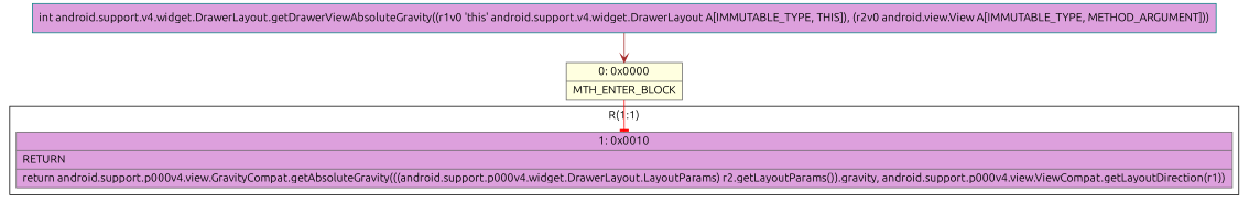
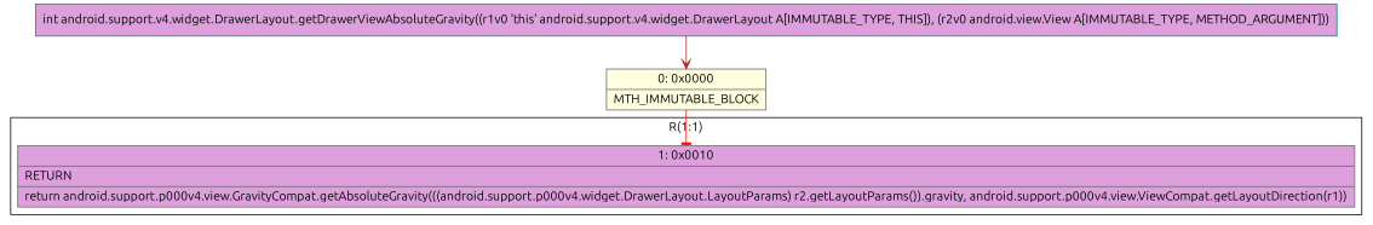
  digraph {
    fontname=Ubuntu
    node [color=gray40 shape=record style=filled fillcolor=plum fontname=Ubuntu]
    edge [style=solid fontname=Ubuntu]
    n1 [label="{1\:\ 0x0010|RETURN\l|return android.support.p000v4.view.GravityCompat.getAbsoluteGravity(((android.support.p000v4.widget.DrawerLayout.LayoutParams) r2.getLayoutParams()).gravity, android.support.p000v4.view.ViewCompat.getLayoutDirection(r1))\l}"]
-   n2 [label="{0\:\ 0x0000|MTH_ENTER_BLOCK\l}" fillcolor=lightyellow]
+   n2 [label="{0\:\ 0x0000|MTH_IMMUTABLE_BLOCK\l}" fillcolor=lightyellow]
    n3 [label="{int android.support.v4.widget.DrawerLayout.getDrawerViewAbsoluteGravity((r1v0 'this' android.support.v4.widget.DrawerLayout A[IMMUTABLE_TYPE, THIS]), (r2v0 android.view.View A[IMMUTABLE_TYPE, METHOD_ARGUMENT])) }" color=teal]
    subgraph cluster_1 {
      label="R(1:1)"
      n1
    }
    n2 -> n1 [color=red arrowhead=tee]
    n3 -> n2 [color=brown arrowhead=vee]
  }
